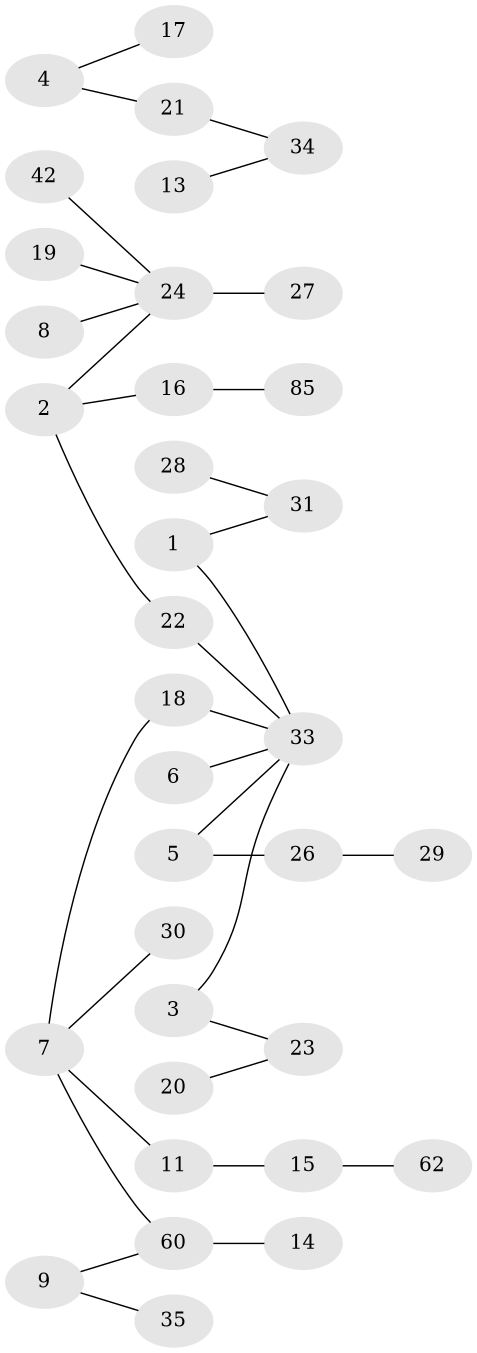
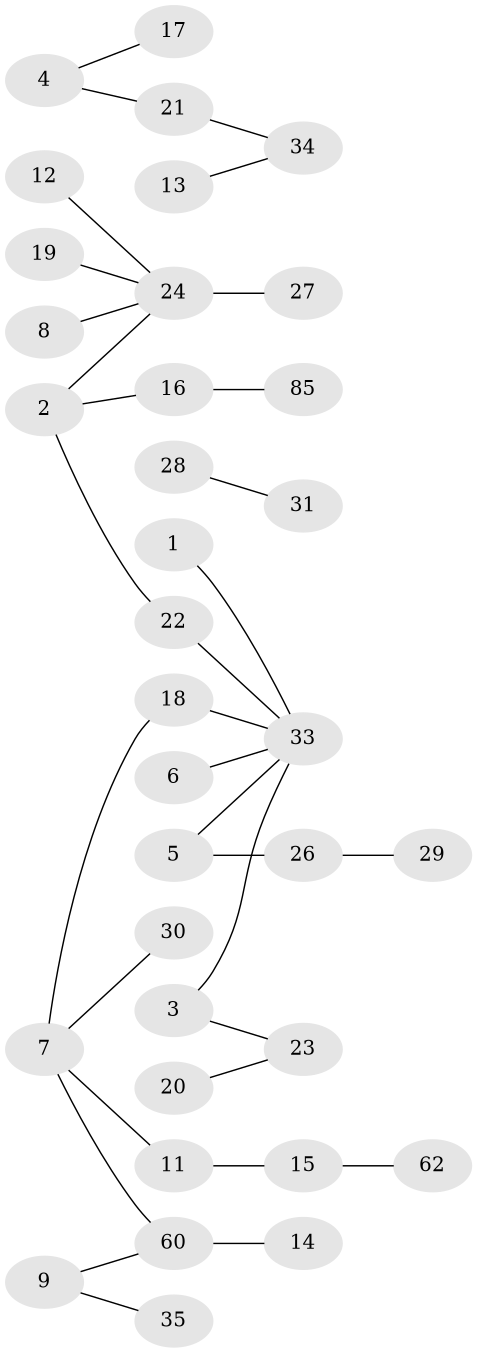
  graph {
    rankdir=LR
    node [color=gray90 style=filled]
    edge [weight=1.0]
    1
    31
    33
    2
    16
    22
    24
    n8 [label=85]
    27
    3
    23
    4
    17
    21
    34
    5
    26
    29
    6
    n20 [label=60]
    7
    11
    18
    30
    14
    15
    8
    9
    35
    n30 [label=62]
-   12 [label=42]
+   12
    13
    19
    20
    28
-   1 -- 31
    1 -- 33
    2 -- 16
    2 -- 22
    2 -- 24
    16 -- n8
    22 -- 33
    24 -- 27
    3 -- 33
    3 -- 23
    4 -- 17
    4 -- 21
    21 -- 34
    5 -- 33
    5 -- 26
    26 -- 29
    6 -- 33
    n20 -- 14
    7 -- n20
    7 -- 11
    7 -- 18
    7 -- 30
    11 -- 15
    18 -- 33
    15 -- n30
    8 -- 24
    9 -- n20
    9 -- 35
    12 -- 24
    13 -- 34
    19 -- 24
    20 -- 23
    28 -- 31
  }
